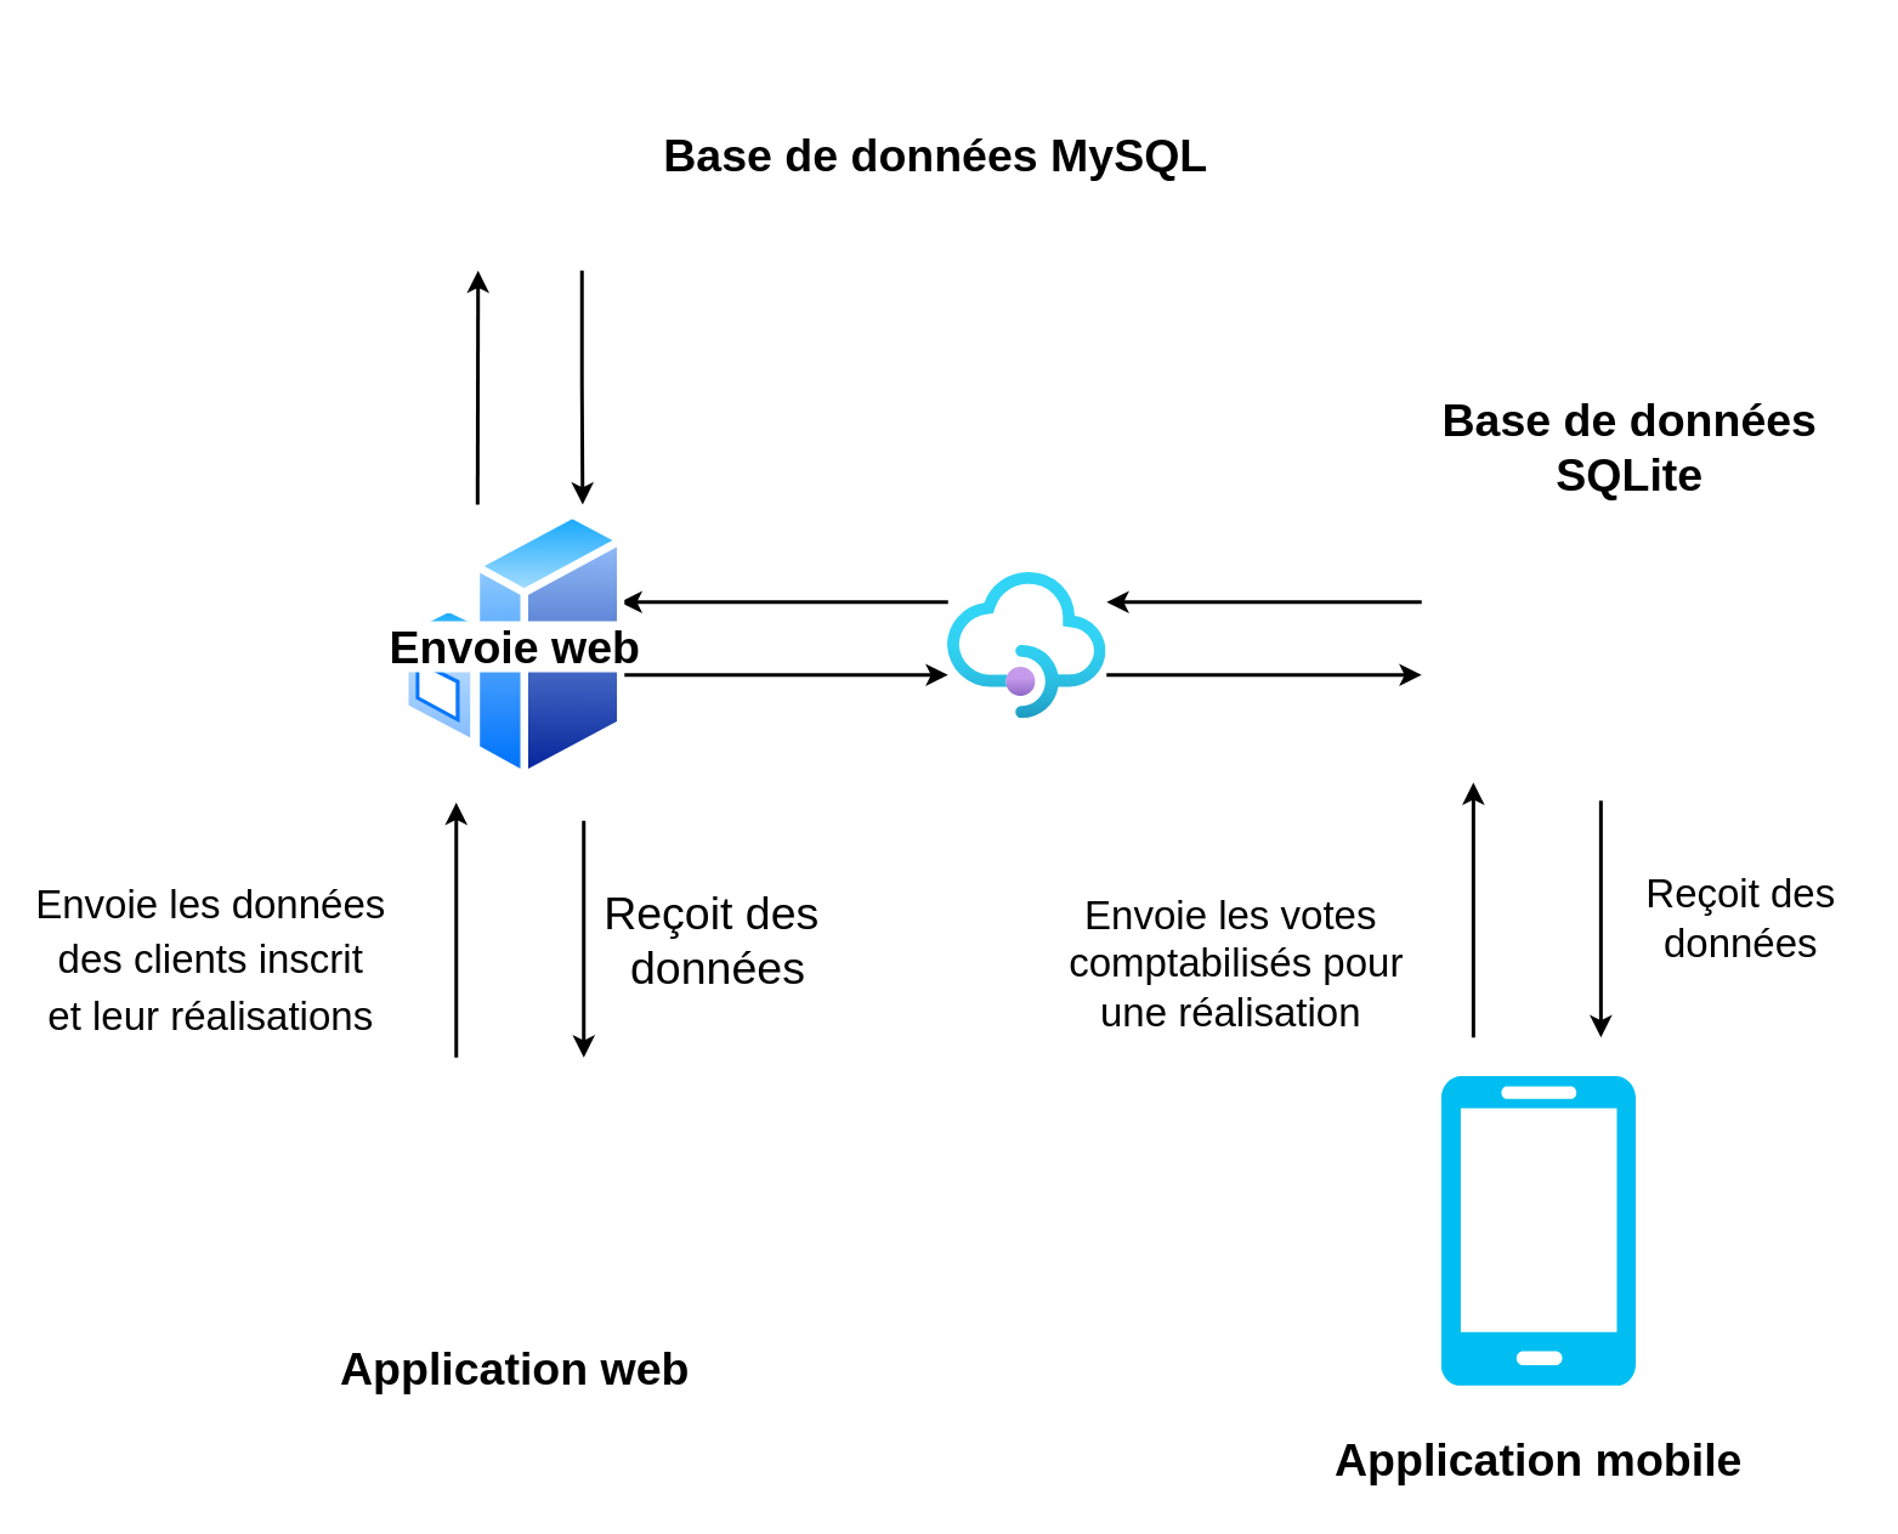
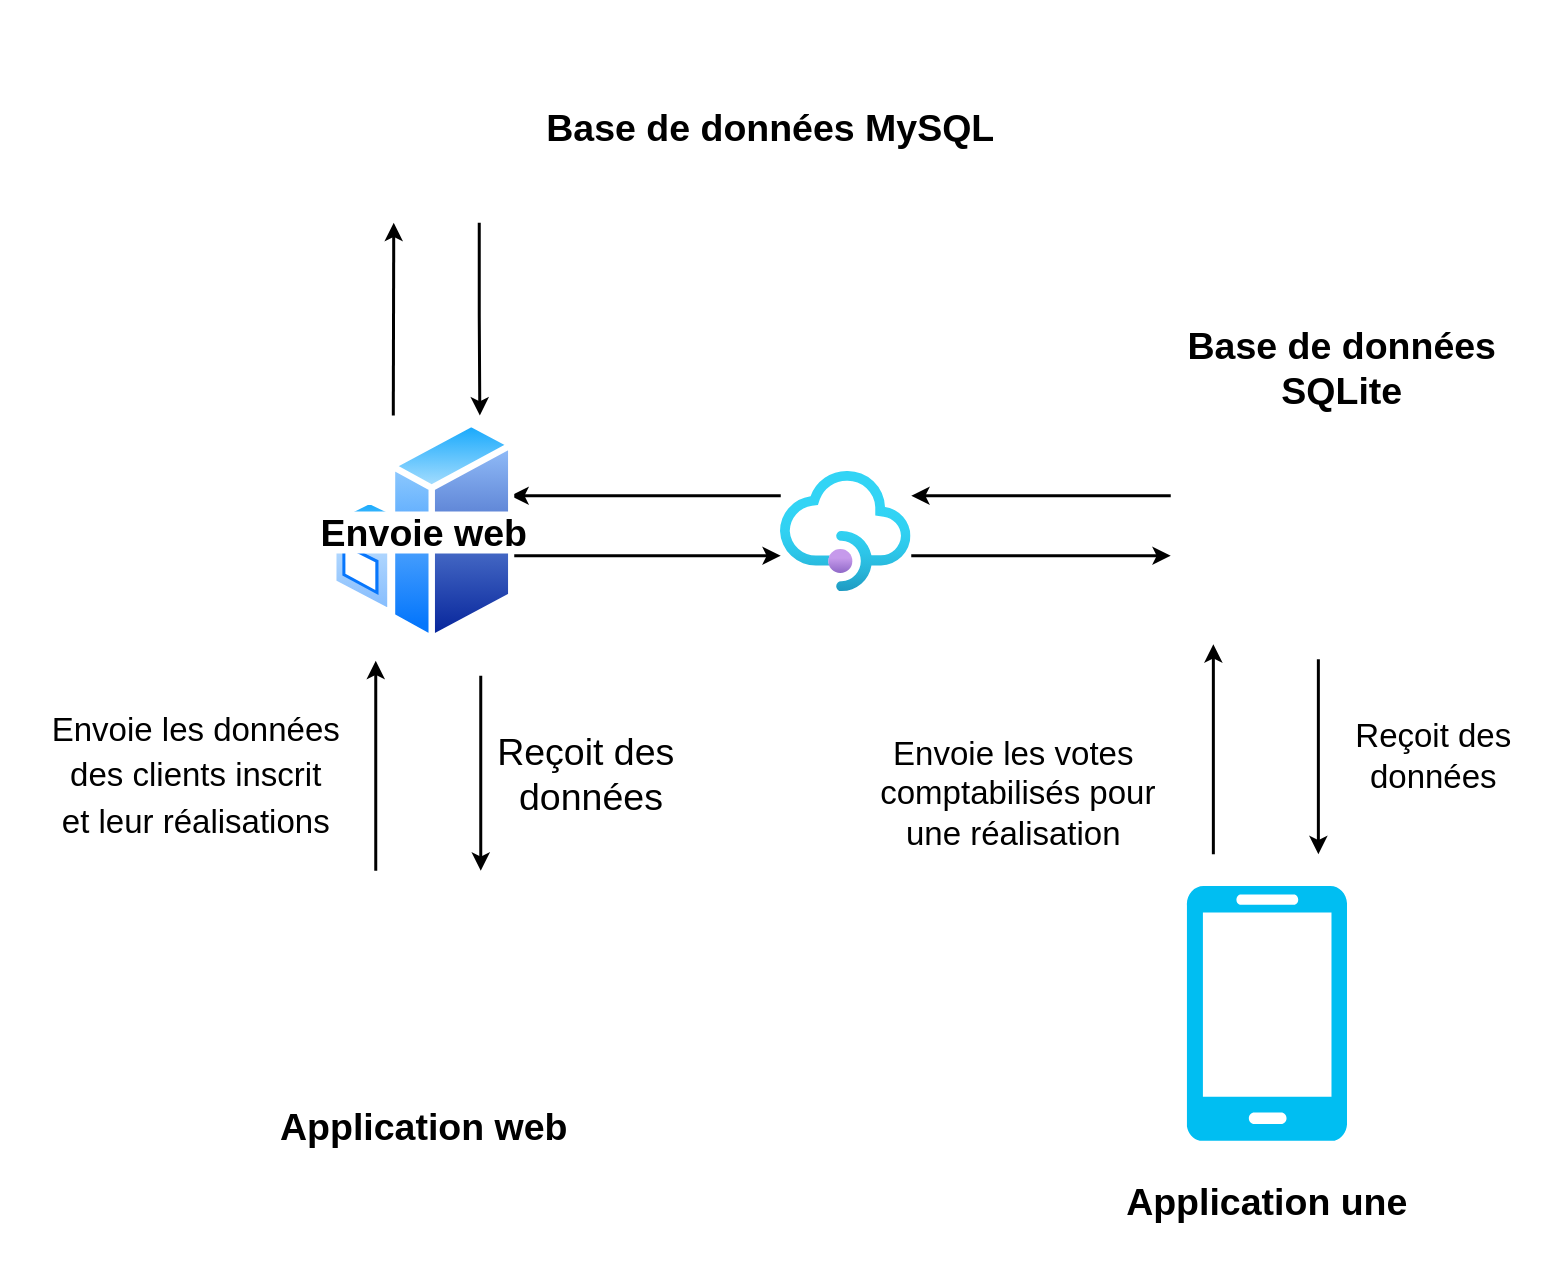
  <mxCell id="0" />
  <mxCell id="1" parent="0" />
  <mxCell id="2" style="edgeStyle=orthogonalEdgeStyle;rounded=0;orthogonalLoop=1;jettySize=auto;html=1;entryX=0.808;entryY=-0.017;entryDx=0;entryDy=0;entryPerimeter=0;strokeWidth=2;" edge="1" parent="1" source="3" target="12"><mxGeometry relative="1" as="geometry"><Array as="points"><mxPoint x="319" y="210" /><mxPoint x="319" y="210" /></Array></mxGeometry></mxCell>
  <mxCell id="3" value="" style="shape=image;html=1;verticalAlign=top;verticalLabelPosition=bottom;labelBackgroundColor=#ffffff;imageAspect=0;aspect=fixed;image=https://cdn2.iconfinder.com/data/icons/boxicons-regular-vol-1/24/bx-coin-stack-128.png" vertex="1" parent="1"><mxGeometry x="230" y="20" width="128" height="128" as="geometry" /></mxCell>
  <mxCell id="4" style="edgeStyle=orthogonalEdgeStyle;rounded=0;orthogonalLoop=1;jettySize=auto;html=1;strokeWidth=2;" edge="1" parent="1" source="5" target="8"><mxGeometry relative="1" as="geometry"><Array as="points"><mxPoint x="720" y="330" /><mxPoint x="720" y="330" /></Array></mxGeometry></mxCell>
  <mxCell id="5" value="" style="shape=image;html=1;verticalAlign=top;verticalLabelPosition=bottom;labelBackgroundColor=#ffffff;imageAspect=0;aspect=fixed;image=https://cdn2.iconfinder.com/data/icons/boxicons-regular-vol-1/24/bx-coin-stack-128.png" vertex="1" parent="1"><mxGeometry x="780" y="290.01" width="128" height="128" as="geometry" /></mxCell>
  <mxCell id="6" style="edgeStyle=orthogonalEdgeStyle;rounded=0;orthogonalLoop=1;jettySize=auto;html=1;strokeWidth=2;" edge="1" parent="1" source="8" target="5"><mxGeometry relative="1" as="geometry"><Array as="points"><mxPoint x="720" y="370" /><mxPoint x="720" y="370" /></Array></mxGeometry></mxCell>
  <mxCell id="7" style="edgeStyle=orthogonalEdgeStyle;rounded=0;orthogonalLoop=1;jettySize=auto;html=1;strokeWidth=2;" edge="1" parent="1" source="8" target="12"><mxGeometry relative="1" as="geometry"><Array as="points"><mxPoint x="440" y="330" /><mxPoint x="440" y="330" /></Array></mxGeometry></mxCell>
  <mxCell id="8" value="" style="aspect=fixed;html=1;points=[];align=center;image;fontSize=12;image=img/lib/azure2/integration/API_Management_Services.svg;" vertex="1" parent="1"><mxGeometry x="520" y="313.85" width="87" height="80.31" as="geometry" /></mxCell>
  <mxCell id="9" value="" style="verticalLabelPosition=bottom;html=1;verticalAlign=top;align=center;strokeColor=none;fillColor=#00BEF2;shape=mxgraph.azure.mobile;pointerEvents=1;" vertex="1" parent="1"><mxGeometry x="790.5" y="590" width="107" height="170" as="geometry" /></mxCell>
  <mxCell id="10" value="" style="shape=image;html=1;verticalAlign=top;verticalLabelPosition=bottom;labelBackgroundColor=#ffffff;imageAspect=0;aspect=fixed;image=https://cdn1.iconfinder.com/data/icons/seo-and-web-development-6/32/Web_website_favorite_site_star-128.png" vertex="1" parent="1"><mxGeometry x="216.5" y="590" width="130" height="130" as="geometry" /></mxCell>
  <mxCell id="11" style="edgeStyle=orthogonalEdgeStyle;rounded=0;orthogonalLoop=1;jettySize=auto;html=1;strokeWidth=2;" edge="1" parent="1" source="12" target="8"><mxGeometry relative="1" as="geometry"><Array as="points"><mxPoint x="431" y="370" /><mxPoint x="431" y="370" /></Array></mxGeometry></mxCell>
  <mxCell id="12" value="" style="aspect=fixed;perimeter=ellipsePerimeter;html=1;align=center;shadow=0;dashed=0;spacingTop=3;image;image=img/lib/active_directory/windows_server.svg;" vertex="1" parent="1"><mxGeometry x="220" y="279.01" width="123" height="150" as="geometry" /></mxCell>
  <mxCell id="13" value="" style="endArrow=classic;html=1;rounded=0;strokeWidth=2;" edge="1" parent="1"><mxGeometry width="50" height="50" relative="1" as="geometry"><mxPoint x="250" y="580" as="sourcePoint" /><mxPoint x="250" y="440" as="targetPoint" /></mxGeometry></mxCell>
  <mxCell id="14" value="" style="endArrow=classic;html=1;rounded=0;strokeWidth=2;" edge="1" parent="1"><mxGeometry width="50" height="50" relative="1" as="geometry"><mxPoint x="320" y="450" as="sourcePoint" /><mxPoint x="320" y="580" as="targetPoint" /></mxGeometry></mxCell>
  <mxCell id="15" value="" style="endArrow=classic;html=1;rounded=0;strokeWidth=2;" edge="1" parent="1"><mxGeometry width="50" height="50" relative="1" as="geometry"><mxPoint x="808.41" y="569.01" as="sourcePoint" /><mxPoint x="808.41" y="429.01" as="targetPoint" /></mxGeometry></mxCell>
  <mxCell id="16" value="" style="endArrow=classic;html=1;rounded=0;strokeWidth=2;" edge="1" parent="1"><mxGeometry width="50" height="50" relative="1" as="geometry"><mxPoint x="878.41" y="439.01" as="sourcePoint" /><mxPoint x="878.41" y="569.01" as="targetPoint" /></mxGeometry></mxCell>
  <mxCell id="17" value="" style="endArrow=classic;html=1;rounded=0;strokeWidth=2;entryX=0.25;entryY=1;entryDx=0;entryDy=0;exitX=0.339;exitY=-0.017;exitDx=0;exitDy=0;exitPerimeter=0;" edge="1" parent="1" source="12" target="3"><mxGeometry width="50" height="50" relative="1" as="geometry"><mxPoint x="580" y="440" as="sourcePoint" /><mxPoint x="630" y="390" as="targetPoint" /></mxGeometry></mxCell>
  <mxCell id="18" value="&lt;font style=&quot;font-size: 25px;&quot;&gt;&lt;b&gt;Base de données MySQL&lt;/b&gt;&lt;/font&gt;" style="text;html=1;align=center;verticalAlign=middle;resizable=0;points=[];autosize=1;strokeColor=none;fillColor=none;" vertex="1" parent="1"><mxGeometry x="353" y="64" width="320" height="40" as="geometry" /></mxCell>
  <mxCell id="19" value="&lt;b style=&quot;background-color: rgb(255, 255, 255);&quot;&gt;Envoie web&lt;/b&gt;" style="text;html=1;align=center;verticalAlign=middle;resizable=0;points=[];autosize=1;strokeColor=none;fillColor=none;fontSize=25;" vertex="1" parent="1"><mxGeometry x="201.5" y="334" width="160" height="40" as="geometry" /></mxCell>
  <mxCell id="20" value="&lt;b&gt;Base de données &lt;br&gt;SQLite&lt;/b&gt;" style="text;html=1;align=center;verticalAlign=middle;resizable=0;points=[];autosize=1;strokeColor=none;fillColor=none;fontSize=25;" vertex="1" parent="1"><mxGeometry x="779" y="209.01" width="230" height="70" as="geometry" /></mxCell>
- <mxCell id="21" value="&lt;b&gt;Application mobile&lt;/b&gt;" style="text;html=1;align=center;verticalAlign=middle;resizable=0;points=[];autosize=1;strokeColor=none;fillColor=none;fontSize=25;" vertex="1" parent="1"><mxGeometry x="719" y="780" width="250" height="40" as="geometry" /></mxCell>
+ <mxCell id="21" value="&lt;b&gt;Application une&lt;/b&gt;" style="text;html=1;align=center;verticalAlign=middle;resizable=0;points=[];autosize=1;strokeColor=none;fillColor=none;fontSize=25;" vertex="1" parent="1"><mxGeometry x="719" y="780" width="250" height="40" as="geometry" /></mxCell>
  <mxCell id="22" value="&lt;b&gt;Application web&lt;/b&gt;" style="text;html=1;align=center;verticalAlign=middle;resizable=0;points=[];autosize=1;strokeColor=none;fillColor=none;fontSize=25;" vertex="1" parent="1"><mxGeometry x="171.5" y="730" width="220" height="40" as="geometry" /></mxCell>
  <mxCell id="23" value="Reçoit des&lt;br&gt;&amp;nbsp;données" style="text;html=1;align=center;verticalAlign=middle;resizable=0;points=[];autosize=1;strokeColor=none;fillColor=none;fontSize=25;" vertex="1" parent="1"><mxGeometry x="320" y="480" width="140" height="70" as="geometry" /></mxCell>
- <mxCell id="24" value="&lt;font style=&quot;font-size: 22px;&quot;&gt;Envoie les données &lt;br&gt;des clients inscrit &lt;br&gt;et leur réalisations&lt;/font&gt;" style="text;html=1;align=center;verticalAlign=middle;resizable=0;points=[];autosize=1;strokeColor=none;fillColor=none;fontSize=25;" vertex="1" parent="1"><mxGeometry x="5" y="475" width="220" height="100" as="geometry" /></mxCell>
+ <mxCell id="24" value="&lt;font style=&quot;font-size: 22px;&quot;&gt;Envoie les données &lt;br&gt;des clients inscrit &lt;br&gt;et leur réalisations&lt;/font&gt;" style="text;html=1;align=center;verticalAlign=middle;resizable=0;points=[];autosize=1;strokeColor=none;fillColor=none;fontSize=25;" vertex="1" parent="1"><mxGeometry x="20" y="465" width="220" height="100" as="geometry" /></mxCell>
  <mxCell id="25" value="Reçoit des &lt;br&gt;données" style="text;html=1;align=center;verticalAlign=middle;resizable=0;points=[];autosize=1;strokeColor=none;fillColor=none;fontSize=22;" vertex="1" parent="1"><mxGeometry x="890" y="469" width="130" height="70" as="geometry" /></mxCell>
  <mxCell id="26" value="Envoie les votes&lt;br&gt;&amp;nbsp;comptabilisés pour &lt;br&gt;une réalisation" style="text;html=1;align=center;verticalAlign=middle;resizable=0;points=[];autosize=1;strokeColor=none;fillColor=none;fontSize=22;" vertex="1" parent="1"><mxGeometry x="570" y="484" width="210" height="90" as="geometry" /></mxCell>
